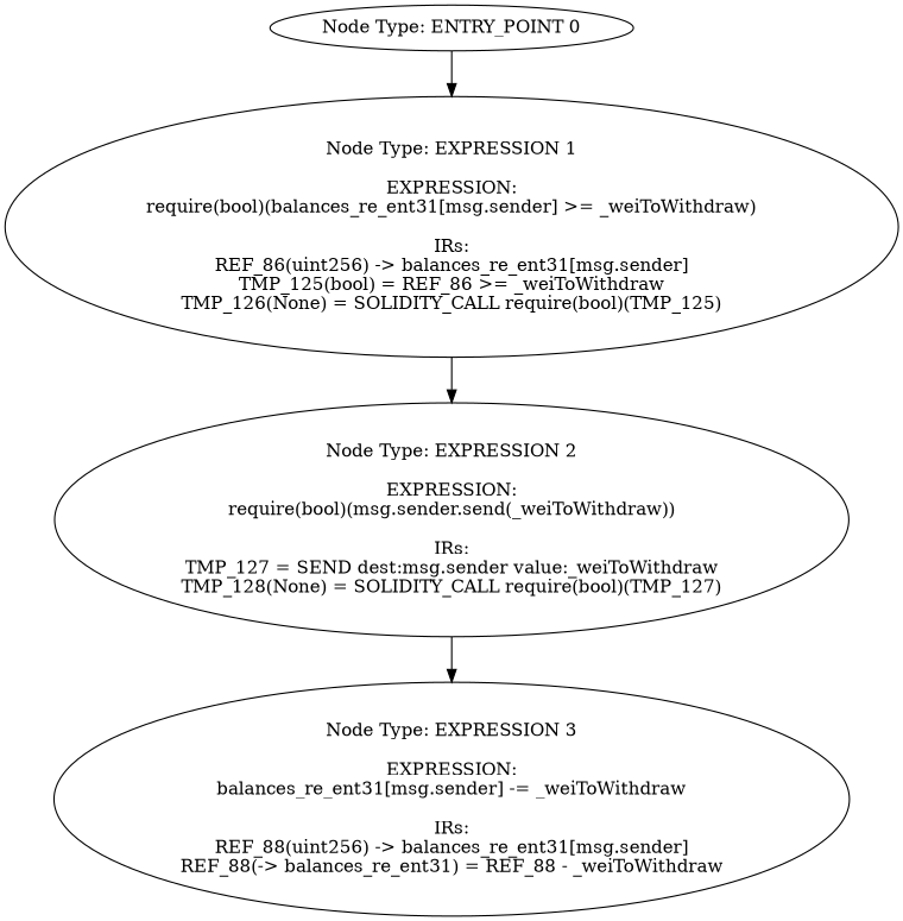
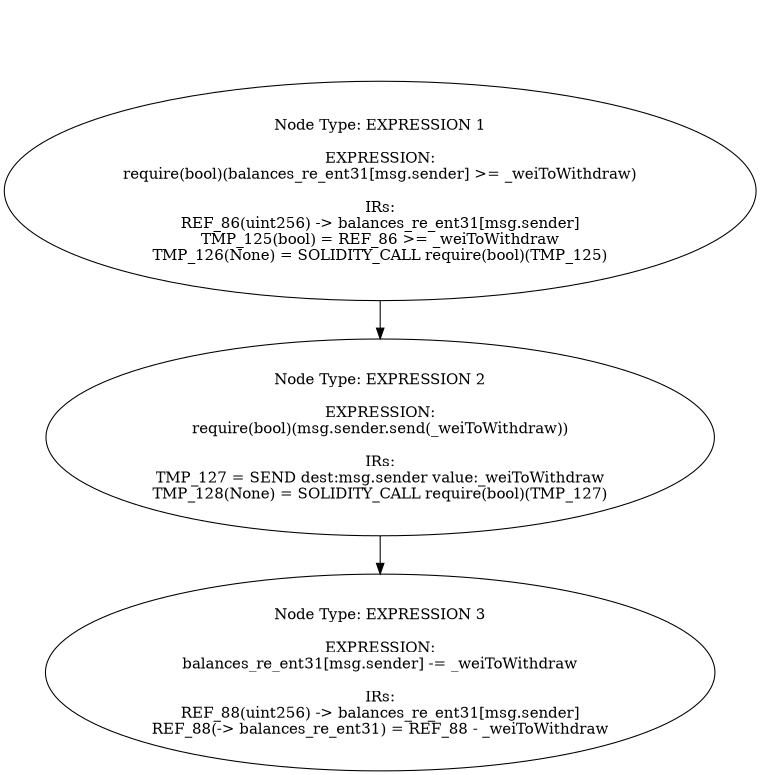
  digraph {
-   n1 [label="Node Type: ENTRY_POINT 0\n"]
    n2 [label="Node Type: EXPRESSION 1\n\nEXPRESSION:\nrequire(bool)(balances_re_ent31[msg.sender] >= _weiToWithdraw)\n\nIRs:\nREF_86(uint256) -> balances_re_ent31[msg.sender]\nTMP_125(bool) = REF_86 >= _weiToWithdraw\nTMP_126(None) = SOLIDITY_CALL require(bool)(TMP_125)"]
    n3 [label="Node Type: EXPRESSION 2\n\nEXPRESSION:\nrequire(bool)(msg.sender.send(_weiToWithdraw))\n\nIRs:\nTMP_127 = SEND dest:msg.sender value:_weiToWithdraw\nTMP_128(None) = SOLIDITY_CALL require(bool)(TMP_127)"]
    n4 [label="Node Type: EXPRESSION 3\n\nEXPRESSION:\nbalances_re_ent31[msg.sender] -= _weiToWithdraw\n\nIRs:\nREF_88(uint256) -> balances_re_ent31[msg.sender]\nREF_88(-> balances_re_ent31) = REF_88 - _weiToWithdraw"]
-   n1 -> n2
    n2 -> n3
    n3 -> n4
  }
